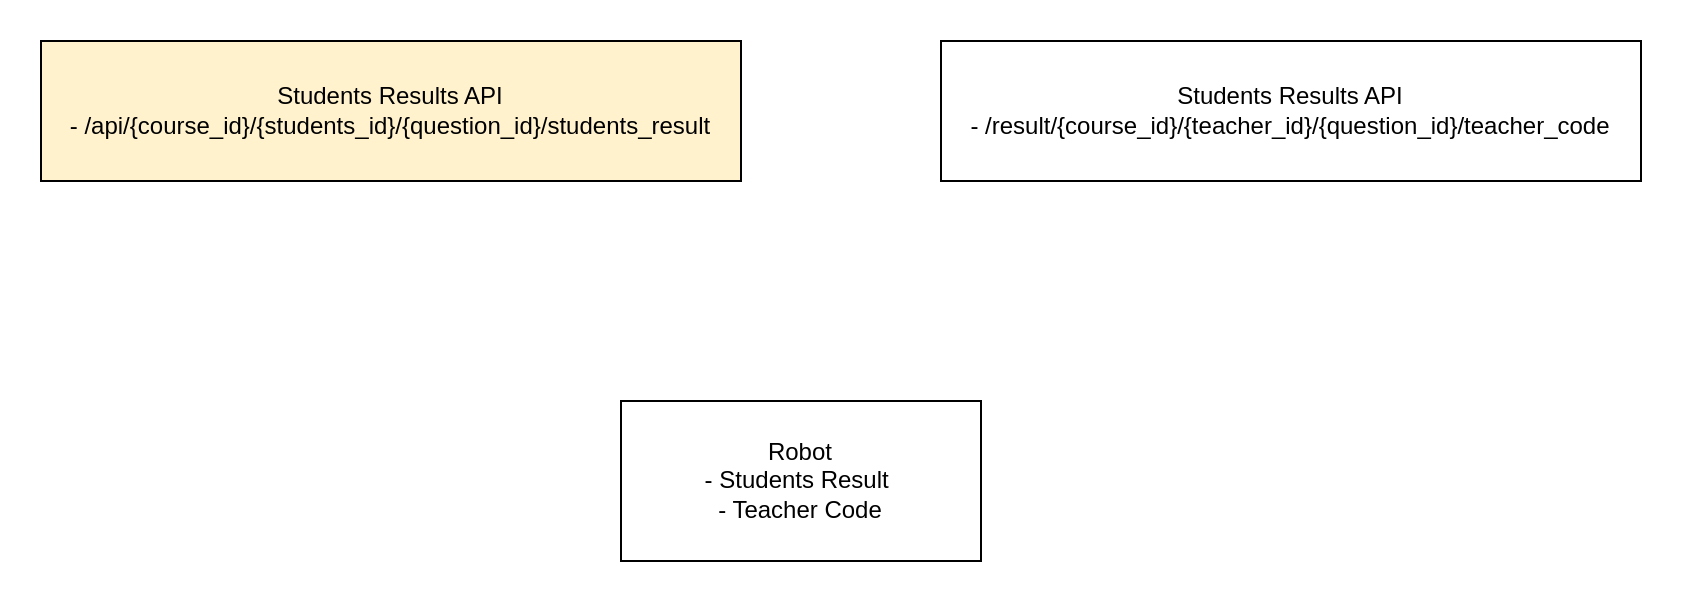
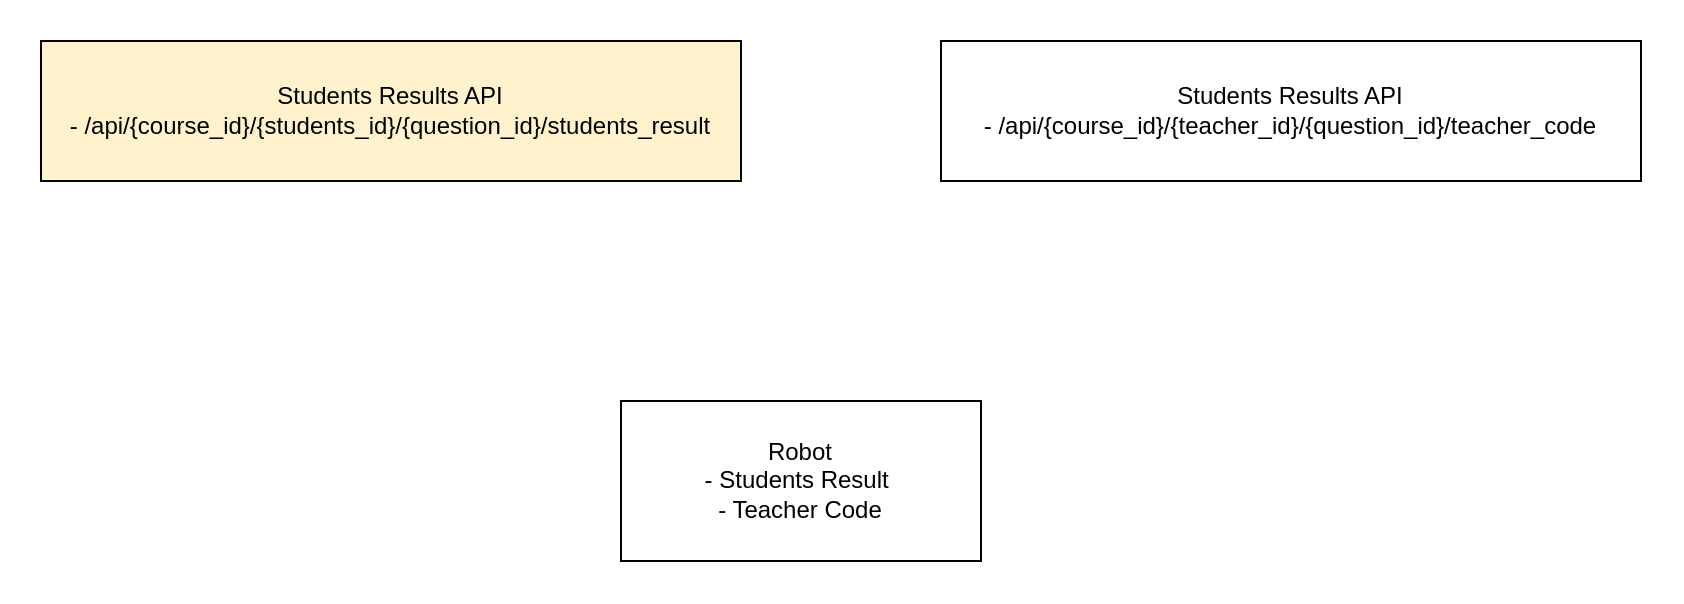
  <mxCell id="0" />
  <mxCell id="1" parent="0" />
  <mxCell id="2" value="Robot&lt;br&gt;- Students Result&amp;nbsp;&lt;br&gt;- Teacher Code" style="rounded=0;whiteSpace=wrap;html=1;" vertex="1" parent="1"><mxGeometry x="310" y="200" width="180" height="80" as="geometry" /></mxCell>
  <mxCell id="3" value="Students Results API&lt;br&gt;- /api/{course_id}/{students_id}/{question_id}/students_result" style="rounded=0;whiteSpace=wrap;html=1;fillColor=#fff2cc;" vertex="1" parent="1"><mxGeometry x="20" y="20" width="350" height="70" as="geometry" /></mxCell>
- <mxCell id="4" value="Students Results API&lt;br&gt;- /result/{course_id}/{teacher_id}/{question_id}/teacher_code" style="rounded=0;whiteSpace=wrap;html=1;" vertex="1" parent="1"><mxGeometry x="470" y="20" width="350" height="70" as="geometry" /></mxCell>
+ <mxCell id="4" value="Students Results API&lt;br&gt;- /api/{course_id}/{teacher_id}/{question_id}/teacher_code" style="rounded=0;whiteSpace=wrap;html=1;" vertex="1" parent="1"><mxGeometry x="470" y="20" width="350" height="70" as="geometry" /></mxCell>
